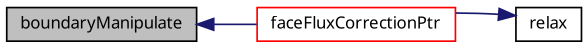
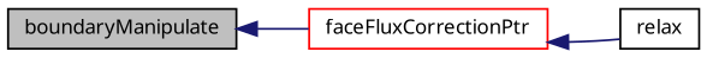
  digraph {
    fontname="Noto Sans"
    rankdir=LR
    node [color=black fontname="Noto Sans" fontsize=10 shape=record]
    edge [color=midnightblue dir=back fontname="Noto Sans" fontsize=10 labelfontname=FreeSans labelfontsize=10 style=solid]
    n1 [fillcolor=grey75 fontcolor=black height=0.2 label=boundaryManipulate style=filled width=0.4]
    n2 [color=red height=0.2 label=faceFluxCorrectionPtr width=0.4]
    n3 [height=0.2 label=relax width=0.4]
    n1 -> n2
-   n3 -> n2
+   n2 -> n3
  }
